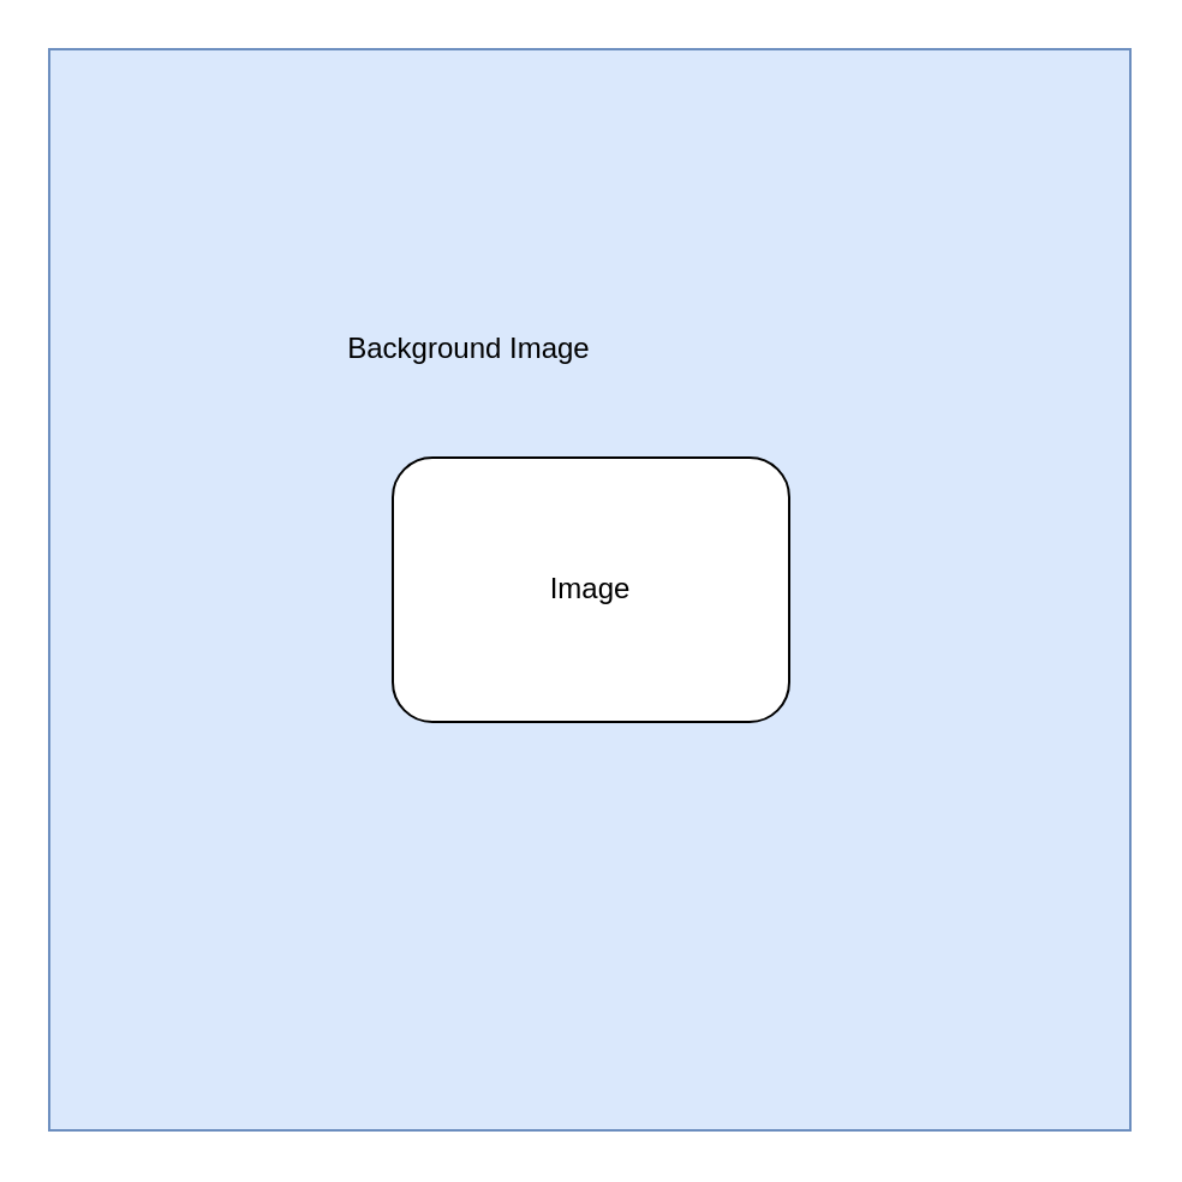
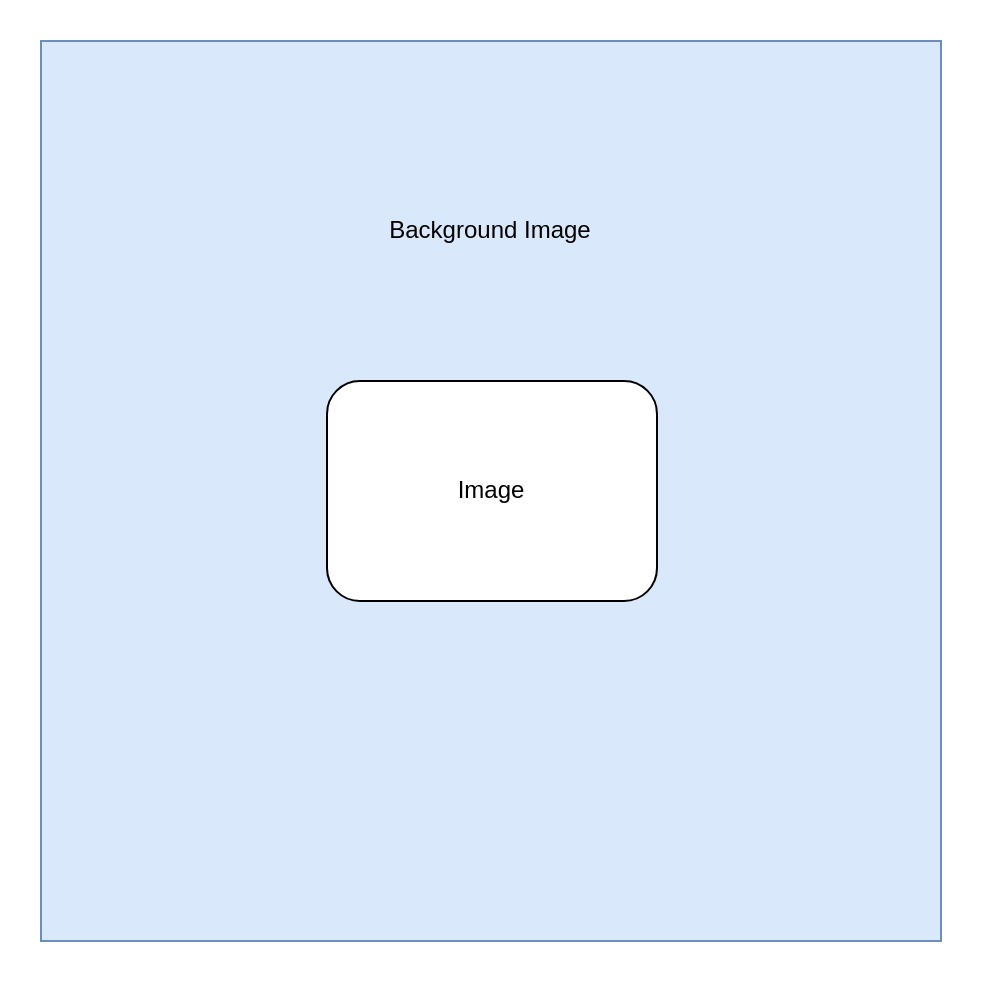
  <mxCell id="0" />
  <mxCell id="1" parent="0" />
  <mxCell id="2" value="" style="whiteSpace=wrap;html=1;aspect=fixed;fillColor=#dae8fc;strokeColor=#6c8ebf;" parent="1" vertex="1"><mxGeometry x="20" y="20" width="450" height="450" as="geometry" /></mxCell>
  <mxCell id="3" value="Image" style="rounded=1;whiteSpace=wrap;html=1;" parent="1" vertex="1"><mxGeometry x="163" y="190" width="165" height="110" as="geometry" /></mxCell>
- <mxCell id="4" value="Background Image" style="text;html=1;strokeColor=none;fillColor=none;align=center;verticalAlign=middle;whiteSpace=wrap;rounded=0;" parent="1" vertex="1"><mxGeometry x="143" y="135" width="104" height="20" as="geometry" /></mxCell>
+ <mxCell id="4" value="Background Image" style="text;html=1;strokeColor=none;fillColor=none;align=center;verticalAlign=middle;whiteSpace=wrap;rounded=0;" parent="1" vertex="1"><mxGeometry x="193" y="105" width="104" height="20" as="geometry" /></mxCell>
